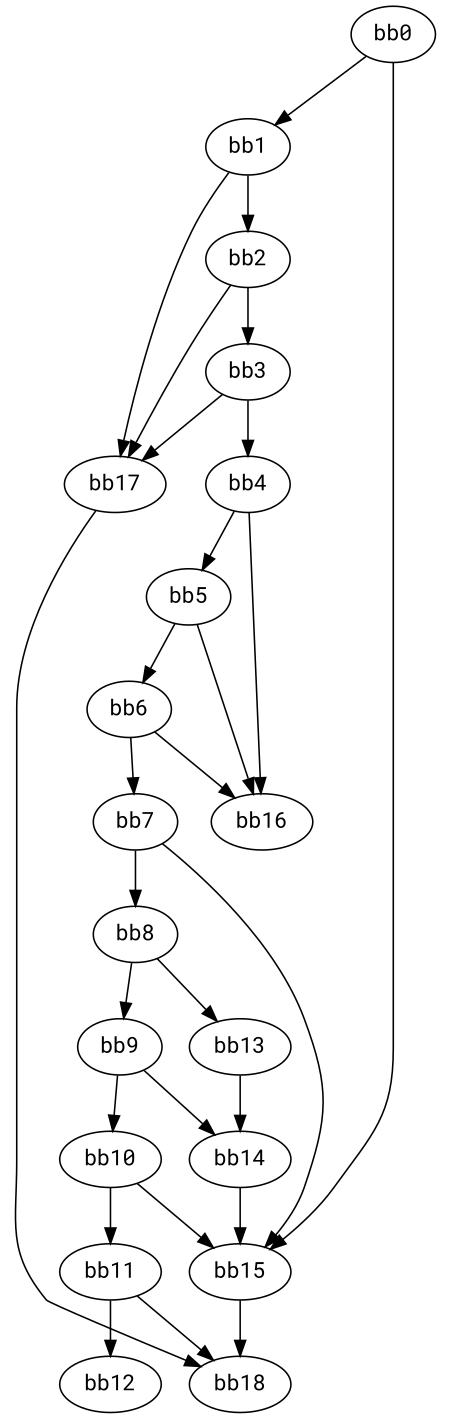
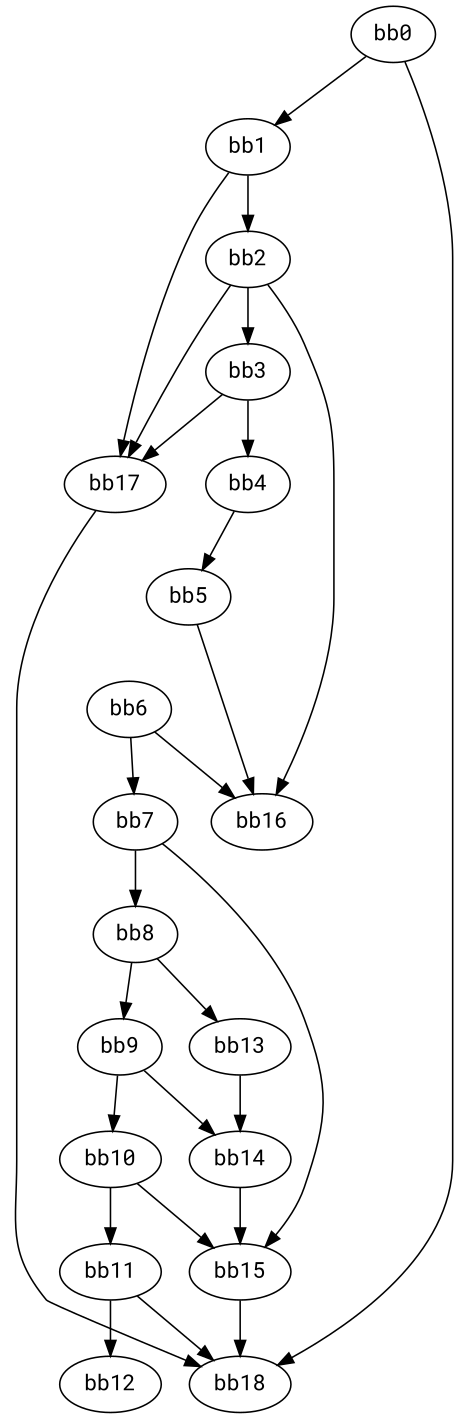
  digraph {
    fontname="Roboto Mono"
    node [fontname="Roboto Mono"]
    edge [fontname="Roboto Mono"]
    n1 [label="bb0\l"]
    n2 [label="bb1\l"]
    n3 [label="bb18\l"]
    n4 [label="bb2\l"]
    n5 [label="bb17\l"]
    n6 [label="bb3\l"]
    n7 [label="bb4\l"]
    n8 [label="bb5\l"]
    n9 [label="bb16\l"]
    n10 [label="bb6\l"]
    n11 [label="bb7\l"]
    n12 [label="bb8\l"]
    n13 [label="bb15\l"]
    n14 [label="bb9\l"]
    n15 [label="bb13\l"]
    n16 [label="bb10\l"]
    n17 [label="bb14\l"]
    n18 [label="bb11\l"]
    n19 [label="bb12\l"]
    n1 -> n2
-   n1 -> n13
+   n1 -> n3
    n2 -> n4
    n2 -> n5
    n4 -> n5
    n4 -> n6
    n5 -> n3
    n6 -> n5
    n6 -> n7
    n7 -> n8
-   n7 -> n9
+   n4 -> n9
    n8 -> n9
-   n8 -> n10
    n10 -> n9
    n10 -> n11
    n11 -> n12
    n11 -> n13
    n12 -> n14
    n12 -> n15
    n13 -> n3
    n14 -> n16
    n14 -> n17
    n15 -> n17
    n16 -> n13
    n16 -> n18
    n17 -> n13
    n18 -> n3
    n18 -> n19
  }
